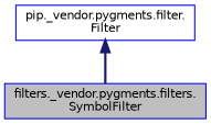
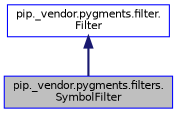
  digraph {
    node [color=blue fontname=Helvetica fontsize=10 shape=record style=filled]
-   n1 [fillcolor=grey75 fontcolor=black height=0.2 label="filters._vendor.pygments.filters.\lSymbolFilter" width=0.4]
+   n1 [fillcolor=grey75 fontcolor=black height=0.2 label="pip._vendor.pygments.filters.\lSymbolFilter" width=0.4]
    n2 [fillcolor=white height=0.2 label="pip._vendor.pygments.filter.\lFilter" width=0.4]
    n2 -> n1 [color=midnightblue dir=back fontname=Helvetica fontsize=10 labelfontname=Helvetica labelfontsize=10 style=bold]
  }
